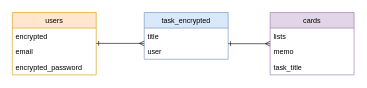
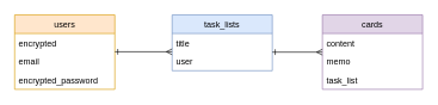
  <mxCell id="0" />
  <mxCell id="1" parent="0" />
- <mxCell id="2" value="task_encrypted" style="swimlane;fontStyle=0;childLayout=stackLayout;horizontal=1;startSize=26;fillColor=#dae8fc;horizontalStack=0;resizeParent=1;resizeParentMax=0;resizeLast=0;collapsible=1;marginBottom=0;strokeColor=#6c8ebf;" parent="1" vertex="1"><mxGeometry x="240" y="20" width="140" height="78" as="geometry" /></mxCell>
+ <mxCell id="2" value="task_lists" style="swimlane;fontStyle=0;childLayout=stackLayout;horizontal=1;startSize=26;fillColor=#dae8fc;horizontalStack=0;resizeParent=1;resizeParentMax=0;resizeLast=0;collapsible=1;marginBottom=0;strokeColor=#6c8ebf;" parent="1" vertex="1"><mxGeometry x="240" y="20" width="140" height="78" as="geometry" /></mxCell>
  <mxCell id="3" value="title" style="text;strokeColor=none;fillColor=none;align=left;verticalAlign=top;spacingLeft=4;spacingRight=4;overflow=hidden;rotatable=0;points=[[0,0.5],[1,0.5]];portConstraint=eastwest;" parent="2" vertex="1"><mxGeometry y="26" width="140" height="26" as="geometry" /></mxCell>
  <mxCell id="4" value="user" style="text;strokeColor=none;fillColor=none;align=left;verticalAlign=top;spacingLeft=4;spacingRight=4;overflow=hidden;rotatable=0;points=[[0,0.5],[1,0.5]];portConstraint=eastwest;" parent="2" vertex="1"><mxGeometry y="52" width="140" height="26" as="geometry" /></mxCell>
  <mxCell id="5" value="users" style="swimlane;fontStyle=0;childLayout=stackLayout;horizontal=1;startSize=26;fillColor=#ffe6cc;horizontalStack=0;resizeParent=1;resizeParentMax=0;resizeLast=0;collapsible=1;marginBottom=0;strokeColor=#d79b00;" parent="1" vertex="1"><mxGeometry x="20" y="20" width="140" height="104" as="geometry" /></mxCell>
  <mxCell id="6" value="encrypted" style="text;strokeColor=none;fillColor=none;align=left;verticalAlign=top;spacingLeft=4;spacingRight=4;overflow=hidden;rotatable=0;points=[[0,0.5],[1,0.5]];portConstraint=eastwest;" parent="5" vertex="1"><mxGeometry y="26" width="140" height="26" as="geometry" /></mxCell>
  <mxCell id="7" value="email" style="text;strokeColor=none;fillColor=none;align=left;verticalAlign=top;spacingLeft=4;spacingRight=4;overflow=hidden;rotatable=0;points=[[0,0.5],[1,0.5]];portConstraint=eastwest;" parent="5" vertex="1"><mxGeometry y="52" width="140" height="26" as="geometry" /></mxCell>
  <mxCell id="8" value="encrypted_password&#10;" style="text;strokeColor=none;fillColor=none;align=left;verticalAlign=top;spacingLeft=4;spacingRight=4;overflow=hidden;rotatable=0;points=[[0,0.5],[1,0.5]];portConstraint=eastwest;" parent="5" vertex="1"><mxGeometry y="78" width="140" height="26" as="geometry" /></mxCell>
  <mxCell id="9" value="cards" style="swimlane;fontStyle=0;childLayout=stackLayout;horizontal=1;startSize=26;fillColor=#e1d5e7;horizontalStack=0;resizeParent=1;resizeParentMax=0;resizeLast=0;collapsible=1;marginBottom=0;strokeColor=#9673a6;" parent="1" vertex="1"><mxGeometry x="450" y="20" width="140" height="104" as="geometry" /></mxCell>
- <mxCell id="10" value="lists" style="text;strokeColor=none;fillColor=none;align=left;verticalAlign=top;spacingLeft=4;spacingRight=4;overflow=hidden;rotatable=0;points=[[0,0.5],[1,0.5]];portConstraint=eastwest;" parent="9" vertex="1"><mxGeometry y="26" width="140" height="26" as="geometry" /></mxCell>
+ <mxCell id="10" value="content" style="text;strokeColor=none;fillColor=none;align=left;verticalAlign=top;spacingLeft=4;spacingRight=4;overflow=hidden;rotatable=0;points=[[0,0.5],[1,0.5]];portConstraint=eastwest;" parent="9" vertex="1"><mxGeometry y="26" width="140" height="26" as="geometry" /></mxCell>
  <mxCell id="11" value="memo&#10;" style="text;strokeColor=none;fillColor=none;align=left;verticalAlign=top;spacingLeft=4;spacingRight=4;overflow=hidden;rotatable=0;points=[[0,0.5],[1,0.5]];portConstraint=eastwest;" parent="9" vertex="1"><mxGeometry y="52" width="140" height="26" as="geometry" /></mxCell>
- <mxCell id="12" value="task_title" style="text;strokeColor=none;fillColor=none;align=left;verticalAlign=top;spacingLeft=4;spacingRight=4;overflow=hidden;rotatable=0;points=[[0,0.5],[1,0.5]];portConstraint=eastwest;" parent="9" vertex="1"><mxGeometry y="78" width="140" height="26" as="geometry" /></mxCell>
+ <mxCell id="12" value="task_list" style="text;strokeColor=none;fillColor=none;align=left;verticalAlign=top;spacingLeft=4;spacingRight=4;overflow=hidden;rotatable=0;points=[[0,0.5],[1,0.5]];portConstraint=eastwest;" parent="9" vertex="1"><mxGeometry y="78" width="140" height="26" as="geometry" /></mxCell>
  <mxCell id="13" value="" style="edgeStyle=none;html=1;entryX=0;entryY=0.5;entryDx=0;entryDy=0;endArrow=ERmany;endFill=0;startArrow=ERone;startFill=0;" parent="1" edge="1"><mxGeometry relative="1" as="geometry"><mxPoint x="160" y="71.5" as="sourcePoint" /><mxPoint x="240" y="71.5" as="targetPoint" /></mxGeometry></mxCell>
  <mxCell id="14" value="" style="edgeStyle=none;html=1;startArrow=ERone;startFill=0;endArrow=ERmany;endFill=0;entryX=0;entryY=0.5;entryDx=0;entryDy=0;" parent="1" edge="1"><mxGeometry relative="1" as="geometry"><mxPoint x="380" y="72" as="sourcePoint" /><mxPoint x="450" y="72" as="targetPoint" /></mxGeometry></mxCell>
